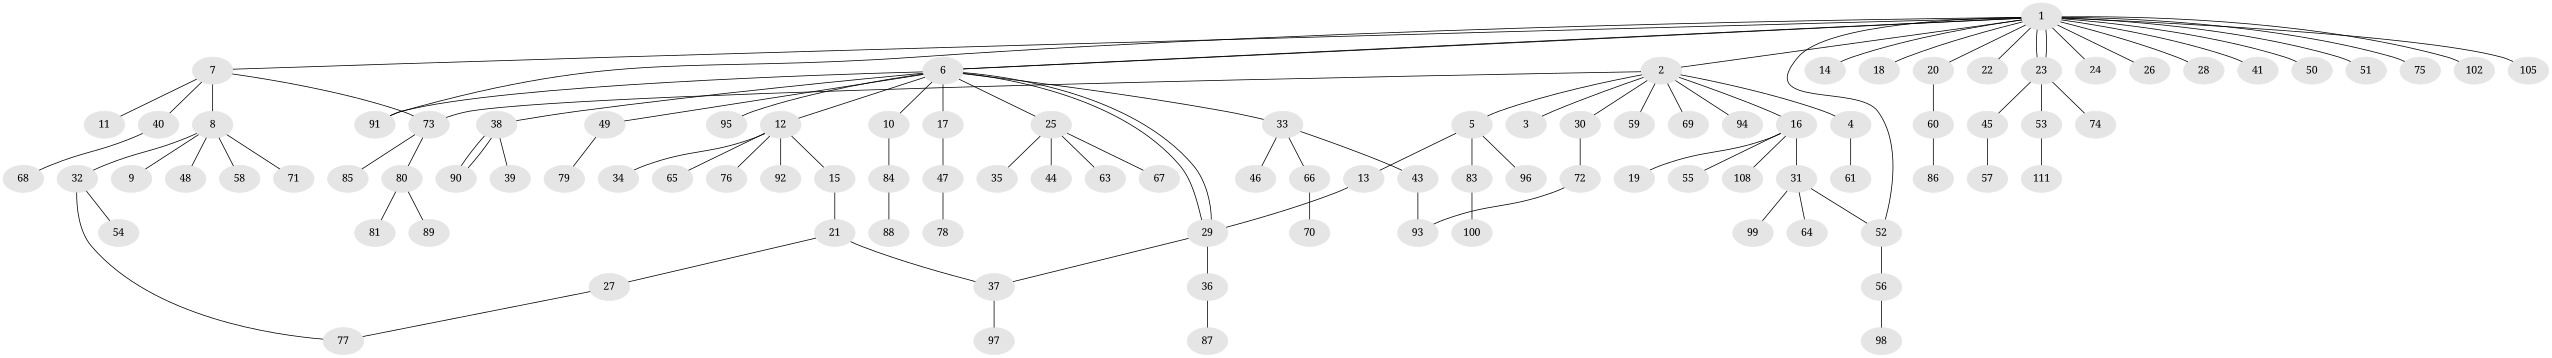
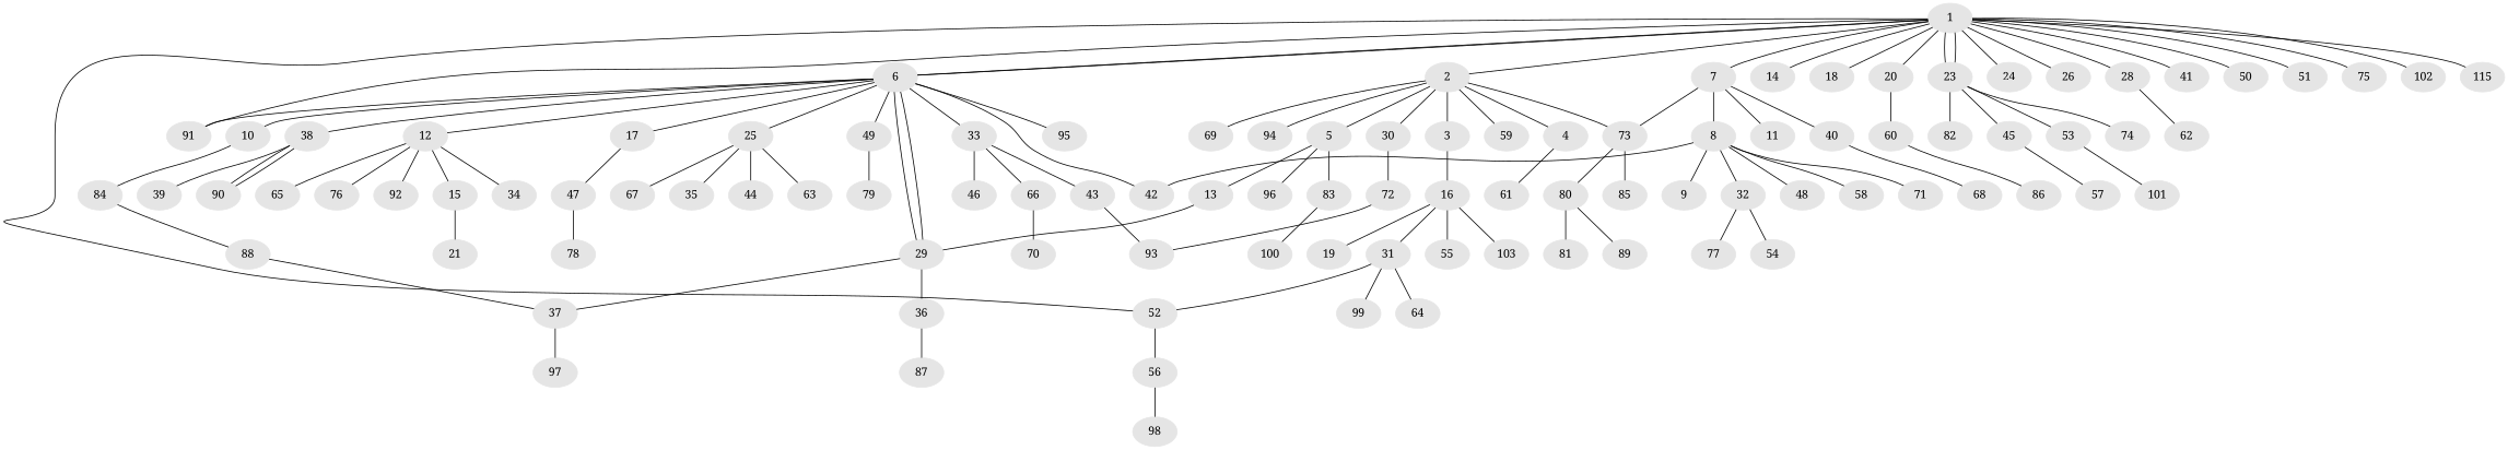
  graph {
    fontname="Noto Serif"
    node [color=gray90 fontname="Noto Serif" style=filled]
    edge [fontname="Noto Serif"]
    1
    2
    6
    7
    14
    18
    20
-   22
    23
    24
    26
    28
    41
    50
    51
    52
    75
    91
    102
-   105
+   105 [label=115]
    3
    4
    5
    16
    30
    59
    69
    73
    94
    10
    12
    17
    25
    29
    33
    38
+   42
    49
    95
    8
    11
    40
    60
    45
    53
    74
+   82
+   62
    56
    61
    13
    83
    96
    19
    31
    55
-   103 [label=108]
+   103
    72
    80
    85
    100
    84
    15
    34
    65
    76
    92
    47
    35
    44
    63
    67
    37
    36
    43
    46
    66
    39
    90
    79
    9
    32
    48
    58
    71
    68
    77
    54
    88
    21
-   27
    64
    99
    78
    86
    97
    57
-   101 [label=111]
+   101
    87
    93
    70
    98
    81
    89
    1 -- 2
    1 -- 6
    1 -- 6
    1 -- 7
    1 -- 14
    1 -- 18
    1 -- 20
-   1 -- 22
    1 -- 23
    1 -- 23
    1 -- 24
    1 -- 26
    1 -- 28
    1 -- 41
    1 -- 50
    1 -- 51
    1 -- 52
    1 -- 75
    1 -- 91
    1 -- 102
    1 -- 105
    2 -- 3
    2 -- 4
    2 -- 5
-   2 -- 16
+   3 -- 16
    2 -- 30
    2 -- 59
    2 -- 69
    2 -- 73
    2 -- 94
    6 -- 91
    6 -- 10
    6 -- 12
    6 -- 17
    6 -- 25
    6 -- 29
    6 -- 29
    6 -- 33
    6 -- 38
+   6 -- 42
    6 -- 49
    6 -- 95
    7 -- 73
    7 -- 8
    7 -- 11
    7 -- 40
    20 -- 60
    23 -- 45
    23 -- 53
    23 -- 74
+   23 -- 82
+   28 -- 62
    52 -- 56
    4 -- 61
    5 -- 13
    5 -- 83
    5 -- 96
    16 -- 19
    16 -- 31
    16 -- 55
    16 -- 103
    30 -- 72
    73 -- 80
    73 -- 85
    10 -- 84
    12 -- 15
    12 -- 34
    12 -- 65
    12 -- 76
    12 -- 92
    17 -- 47
    25 -- 35
    25 -- 44
    25 -- 63
    25 -- 67
    29 -- 37
    29 -- 36
    33 -- 43
    33 -- 46
    33 -- 66
    38 -- 39
    38 -- 90
    38 -- 90
    49 -- 79
+   8 -- 42
    8 -- 9
    8 -- 32
    8 -- 48
    8 -- 58
    8 -- 71
    40 -- 68
    60 -- 86
    45 -- 57
    53 -- 101
    56 -- 98
    13 -- 29
    83 -- 100
    31 -- 52
    31 -- 64
    31 -- 99
    72 -- 93
    80 -- 81
    80 -- 89
    84 -- 88
    15 -- 21
    47 -- 78
    37 -- 97
    36 -- 87
    43 -- 93
    66 -- 70
    32 -- 77
    32 -- 54
-   21 -- 37
-   21 -- 27
-   27 -- 77
+   88 -- 37
  }
